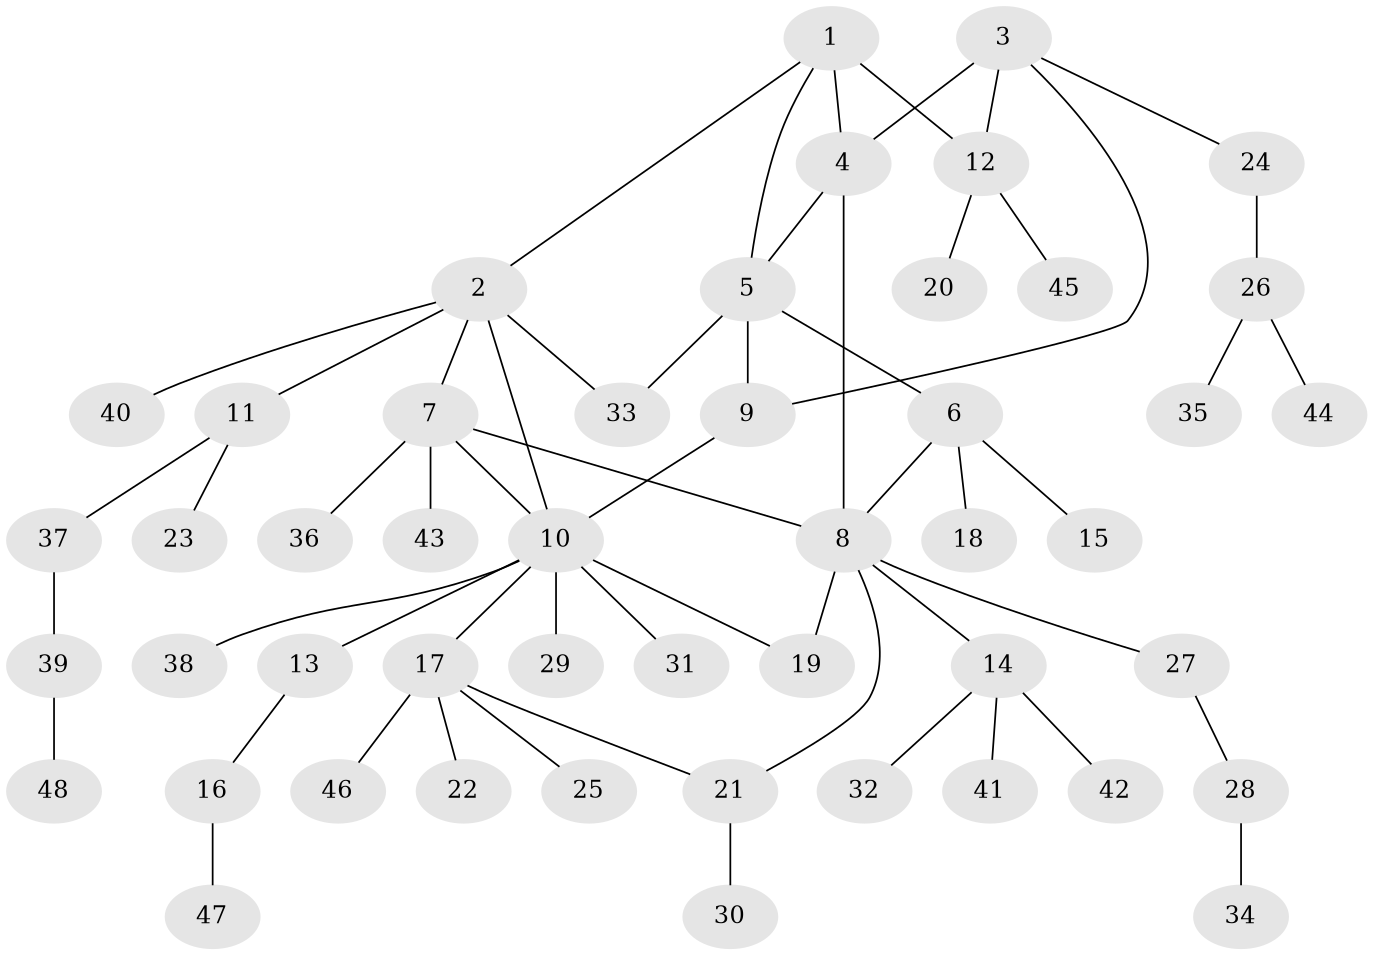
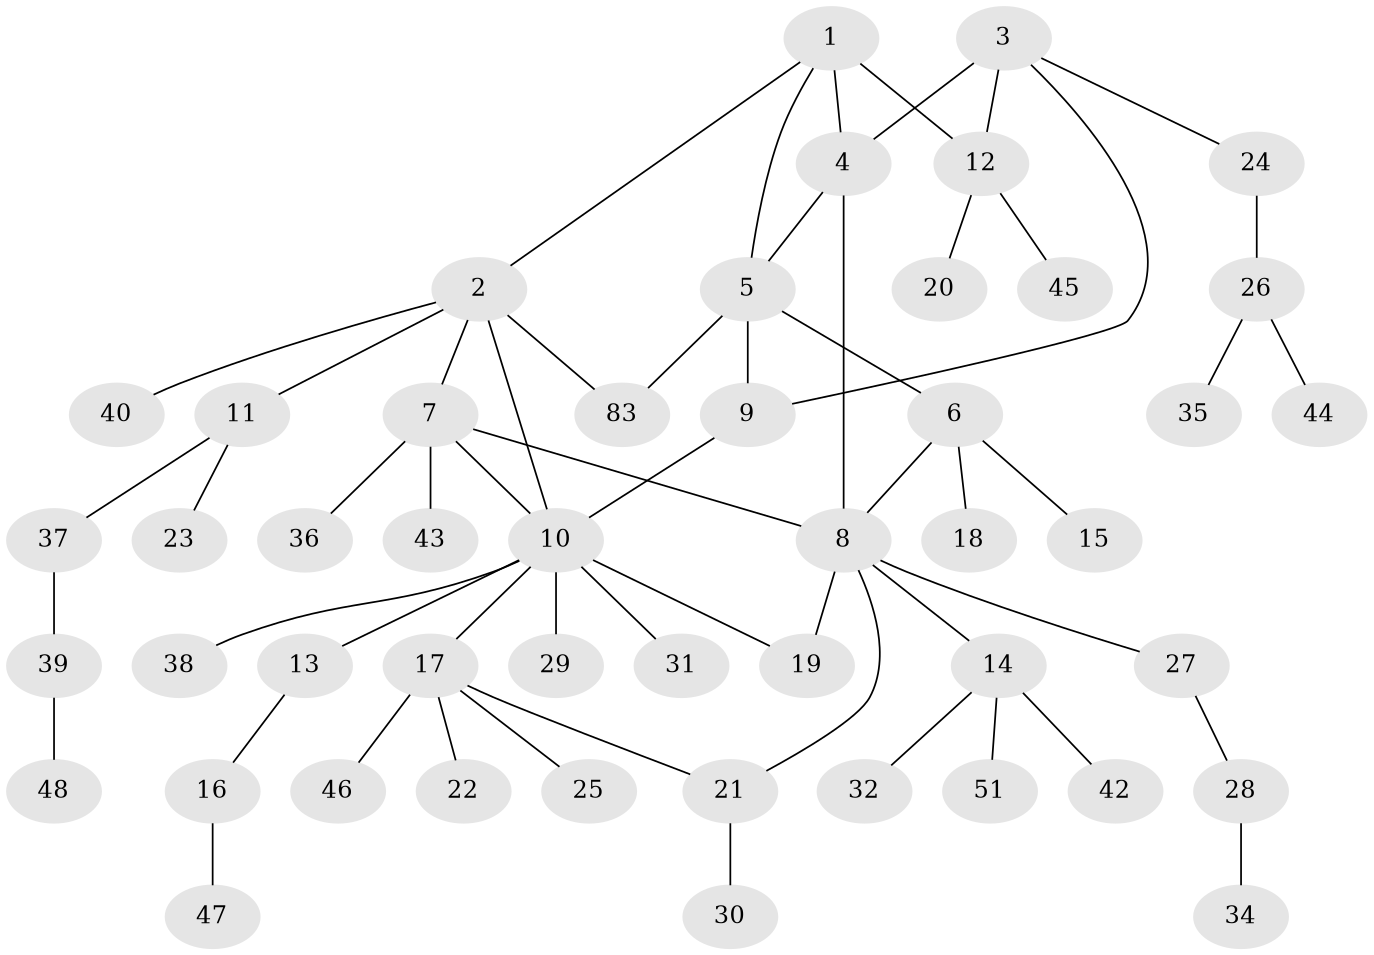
  graph {
    node [color=gray90 style=filled]
    1
    2
    4
    5
    12
    7
    10
    11
-   33
+   33 [label=83]
    40
    8
    9
    6
    20
    45
    43
    36
    19
    13
    17
    29
    31
    38
    23
    37
    3
    24
    26
    14
    21
    27
    15
    18
    32
-   41
+   41 [label=51]
    42
    30
    28
    16
    22
    25
    46
    39
    47
    35
    44
    34
    48
    1 -- 2
    1 -- 4
    1 -- 5
    1 -- 12
    2 -- 7
    2 -- 10
    2 -- 11
    2 -- 33
    2 -- 40
    4 -- 5
    4 -- 8
    5 -- 33
    5 -- 9
    5 -- 6
    12 -- 20
    12 -- 45
    7 -- 10
    7 -- 8
    7 -- 43
    7 -- 36
    10 -- 19
    10 -- 13
    10 -- 17
    10 -- 29
    10 -- 31
    10 -- 38
    11 -- 23
    11 -- 37
    8 -- 19
    8 -- 14
    8 -- 21
    8 -- 27
    9 -- 10
    6 -- 8
    6 -- 15
    6 -- 18
    13 -- 16
    17 -- 21
    17 -- 22
    17 -- 25
    17 -- 46
    37 -- 39
    3 -- 4
    3 -- 12
    3 -- 9
    3 -- 24
    24 -- 26
    26 -- 35
    26 -- 44
    14 -- 32
    14 -- 41
    14 -- 42
    21 -- 30
    27 -- 28
    28 -- 34
    16 -- 47
    39 -- 48
  }
